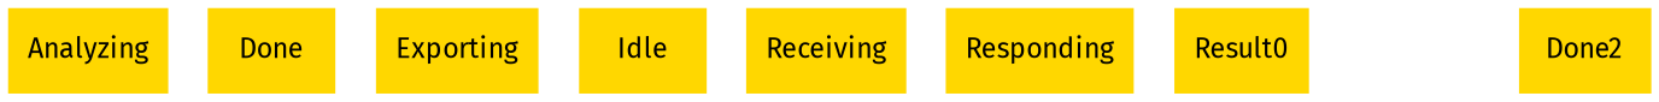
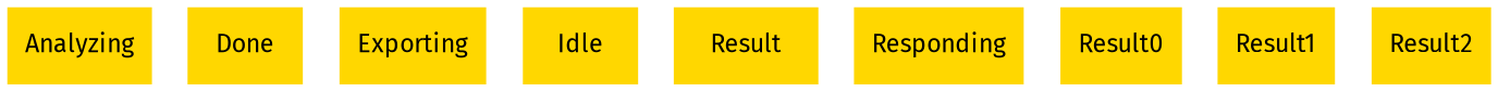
  digraph {
    fontsize=12
    rankdir=TB
    fontname="Fira Sans"
    node [color="#ffd700" fontcolor="#000000" fontsize=12 shape=box style="filled, solid" fontname="Fira Sans"]
    n1 [label=Analyzing uuid=Analyzing]
    n2 [label=Done uuid=Done]
    n3 [label=Exporting uuid=Exporting]
    n4 [label=Idle uuid=Idle]
-   n5 [label=Receiving uuid=Receiving]
+   n5 [label=Result uuid=Receiving]
    n6 [label=Responding uuid=Responding]
    n7 [label=Result0 uuid=Result0]
-   n9 [label=Done2 uuid=Result2]
+   n8 [label=Result1 uuid=Result1]
+   n9 [label=Result2 uuid=Result2]
  }
